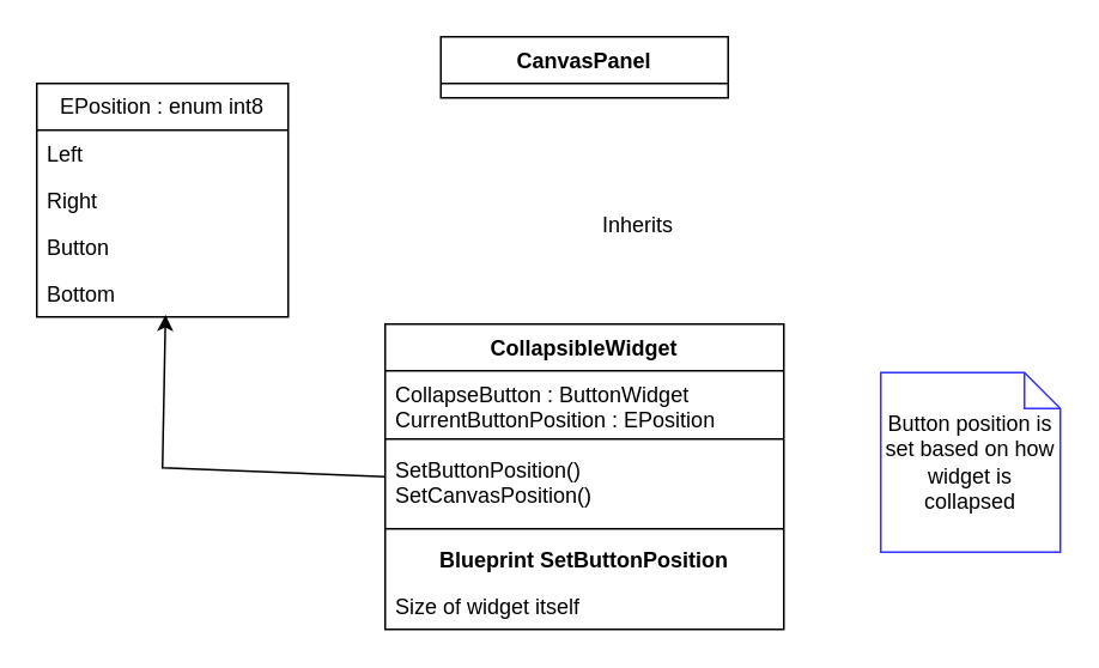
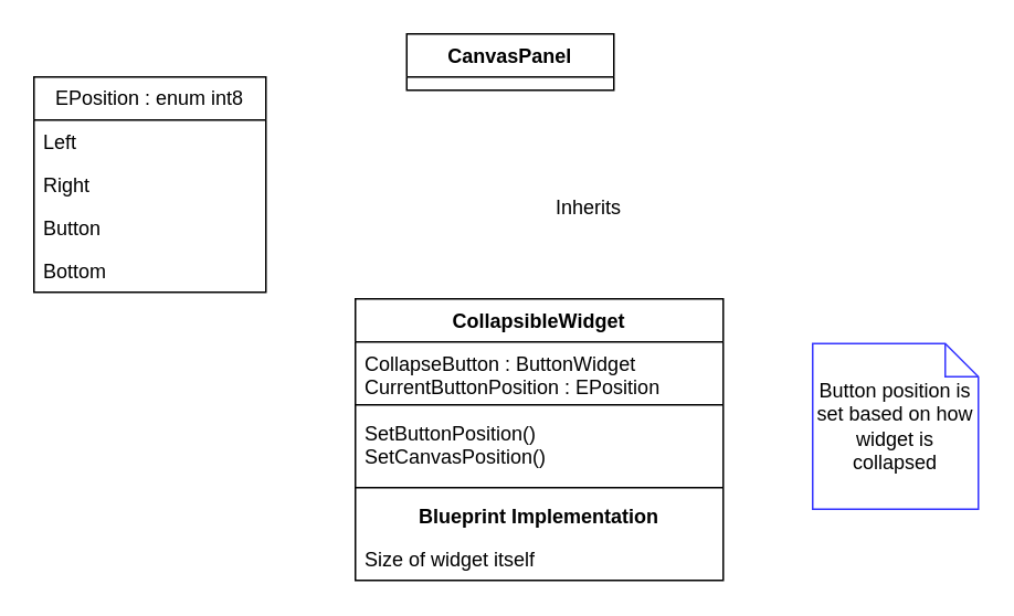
  <mxCell id="0" />
  <mxCell id="1" parent="0" />
  <mxCell id="2" value="CollapsibleWidget" style="swimlane;fontStyle=1;align=center;verticalAlign=top;childLayout=stackLayout;horizontal=1;startSize=26;horizontalStack=0;resizeParent=1;resizeParentMax=0;resizeLast=0;collapsible=1;marginBottom=0;whiteSpace=wrap;html=1;" vertex="1" parent="1"><mxGeometry x="214" y="180" width="222" height="170" as="geometry" /></mxCell>
  <mxCell id="3" value="CollapseButton : ButtonWidget&lt;div&gt;CurrentButtonPosition : EPosition&lt;/div&gt;" style="text;strokeColor=none;fillColor=none;align=left;verticalAlign=top;spacingLeft=4;spacingRight=4;overflow=hidden;rotatable=0;points=[[0,0.5],[1,0.5]];portConstraint=eastwest;whiteSpace=wrap;html=1;" vertex="1" parent="2"><mxGeometry y="26" width="222" height="34" as="geometry" /></mxCell>
  <mxCell id="4" value="" style="line;strokeWidth=1;fillColor=none;align=left;verticalAlign=middle;spacingTop=-1;spacingLeft=3;spacingRight=3;rotatable=0;labelPosition=right;points=[];portConstraint=eastwest;strokeColor=inherit;" vertex="1" parent="2"><mxGeometry y="60" width="222" height="8" as="geometry" /></mxCell>
  <mxCell id="5" value="SetButtonPosition()&lt;div&gt;SetCanvasPosition()&lt;/div&gt;" style="text;strokeColor=none;fillColor=none;align=left;verticalAlign=top;spacingLeft=4;spacingRight=4;overflow=hidden;rotatable=0;points=[[0,0.5],[1,0.5]];portConstraint=eastwest;whiteSpace=wrap;html=1;" vertex="1" parent="2"><mxGeometry y="68" width="222" height="42" as="geometry" /></mxCell>
  <mxCell id="6" value="" style="line;strokeWidth=1;fillColor=none;align=left;verticalAlign=middle;spacingTop=-1;spacingLeft=3;spacingRight=3;rotatable=0;labelPosition=right;points=[];portConstraint=eastwest;strokeColor=inherit;" vertex="1" parent="2"><mxGeometry y="110" width="222" height="8" as="geometry" /></mxCell>
- <mxCell id="7" value="&lt;b&gt;Blueprint SetButtonPosition&lt;/b&gt;" style="text;strokeColor=none;fillColor=none;align=center;verticalAlign=top;spacingLeft=4;spacingRight=4;overflow=hidden;rotatable=0;points=[[0,0.5],[1,0.5]];portConstraint=eastwest;whiteSpace=wrap;html=1;" vertex="1" parent="2"><mxGeometry y="118" width="222" height="26" as="geometry" /></mxCell>
+ <mxCell id="7" value="&lt;b&gt;Blueprint Implementation&lt;/b&gt;" style="text;strokeColor=none;fillColor=none;align=center;verticalAlign=top;spacingLeft=4;spacingRight=4;overflow=hidden;rotatable=0;points=[[0,0.5],[1,0.5]];portConstraint=eastwest;whiteSpace=wrap;html=1;" vertex="1" parent="2"><mxGeometry y="118" width="222" height="26" as="geometry" /></mxCell>
  <mxCell id="8" value="Size of widget itself" style="text;strokeColor=none;fillColor=none;align=left;verticalAlign=top;spacingLeft=4;spacingRight=4;overflow=hidden;rotatable=0;points=[[0,0.5],[1,0.5]];portConstraint=eastwest;whiteSpace=wrap;html=1;" vertex="1" parent="2"><mxGeometry y="144" width="222" height="26" as="geometry" /></mxCell>
- <mxCell id="9" value="CanvasPanel" style="swimlane;fontStyle=1;align=center;verticalAlign=top;childLayout=stackLayout;horizontal=1;startSize=26;horizontalStack=0;resizeParent=1;resizeParentMax=0;resizeLast=0;collapsible=1;marginBottom=0;whiteSpace=wrap;html=1;" vertex="1" parent="1"><mxGeometry x="245" y="20" width="160" height="34" as="geometry" /></mxCell>
+ <mxCell id="9" value="CanvasPanel" style="swimlane;fontStyle=1;align=center;verticalAlign=top;childLayout=stackLayout;horizontal=1;startSize=26;horizontalStack=0;resizeParent=1;resizeParentMax=0;resizeLast=0;collapsible=1;marginBottom=0;whiteSpace=wrap;html=1;" vertex="1" parent="1"><mxGeometry x="245" y="20" width="125" height="34" as="geometry" /></mxCell>
  <mxCell id="10" value="Inherits" style="text;html=1;align=center;verticalAlign=middle;whiteSpace=wrap;rounded=0;" vertex="1" parent="1"><mxGeometry x="325" y="110" width="60" height="30" as="geometry" /></mxCell>
  <mxCell id="11" value="Button position is set based on how widget is collapsed" style="shape=note;size=20;whiteSpace=wrap;html=1;strokeColor=#3333FF;" vertex="1" parent="1"><mxGeometry x="490" y="207" width="100" height="100" as="geometry" /></mxCell>
- <mxCell id="12" value="" style="endArrow=classic;html=1;rounded=0;exitX=0;exitY=0.5;exitDx=0;exitDy=0;entryX=0.512;entryY=0.958;entryDx=0;entryDy=0;entryPerimeter=0;" edge="1" parent="1" source="2" target="17"><mxGeometry width="50" height="50" relative="1" as="geometry"><mxPoint x="150" y="210" as="sourcePoint" /><mxPoint x="90" y="200" as="targetPoint" /><Array as="points"><mxPoint x="90" y="260" /></Array></mxGeometry></mxCell>
  <mxCell id="13" value="EPosition : enum int8" style="swimlane;fontStyle=0;childLayout=stackLayout;horizontal=1;startSize=26;fillColor=none;horizontalStack=0;resizeParent=1;resizeParentMax=0;resizeLast=0;collapsible=1;marginBottom=0;whiteSpace=wrap;html=1;" vertex="1" parent="1"><mxGeometry x="20" y="46" width="140" height="130" as="geometry" /></mxCell>
  <mxCell id="14" value="Left" style="text;strokeColor=none;fillColor=none;align=left;verticalAlign=top;spacingLeft=4;spacingRight=4;overflow=hidden;rotatable=0;points=[[0,0.5],[1,0.5]];portConstraint=eastwest;whiteSpace=wrap;html=1;" vertex="1" parent="13"><mxGeometry y="26" width="140" height="26" as="geometry" /></mxCell>
  <mxCell id="15" value="Right" style="text;strokeColor=none;fillColor=none;align=left;verticalAlign=top;spacingLeft=4;spacingRight=4;overflow=hidden;rotatable=0;points=[[0,0.5],[1,0.5]];portConstraint=eastwest;whiteSpace=wrap;html=1;" vertex="1" parent="13"><mxGeometry y="52" width="140" height="26" as="geometry" /></mxCell>
  <mxCell id="16" value="Button" style="text;strokeColor=none;fillColor=none;align=left;verticalAlign=top;spacingLeft=4;spacingRight=4;overflow=hidden;rotatable=0;points=[[0,0.5],[1,0.5]];portConstraint=eastwest;whiteSpace=wrap;html=1;" vertex="1" parent="13"><mxGeometry y="78" width="140" height="26" as="geometry" /></mxCell>
  <mxCell id="17" value="Bottom" style="text;strokeColor=none;fillColor=none;align=left;verticalAlign=top;spacingLeft=4;spacingRight=4;overflow=hidden;rotatable=0;points=[[0,0.5],[1,0.5]];portConstraint=eastwest;whiteSpace=wrap;html=1;" vertex="1" parent="13"><mxGeometry y="104" width="140" height="26" as="geometry" /></mxCell>
